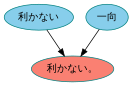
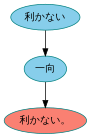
  digraph {
    node [color=teal fillcolor=skyblue style=filled]
    n1 [label="利かない"]
    n2 [fillcolor=salmon label="利かない。"]
    n3 [label="一向"]
-   n1 -> n2
+   n1 -> n3
    n3 -> n2
  }
